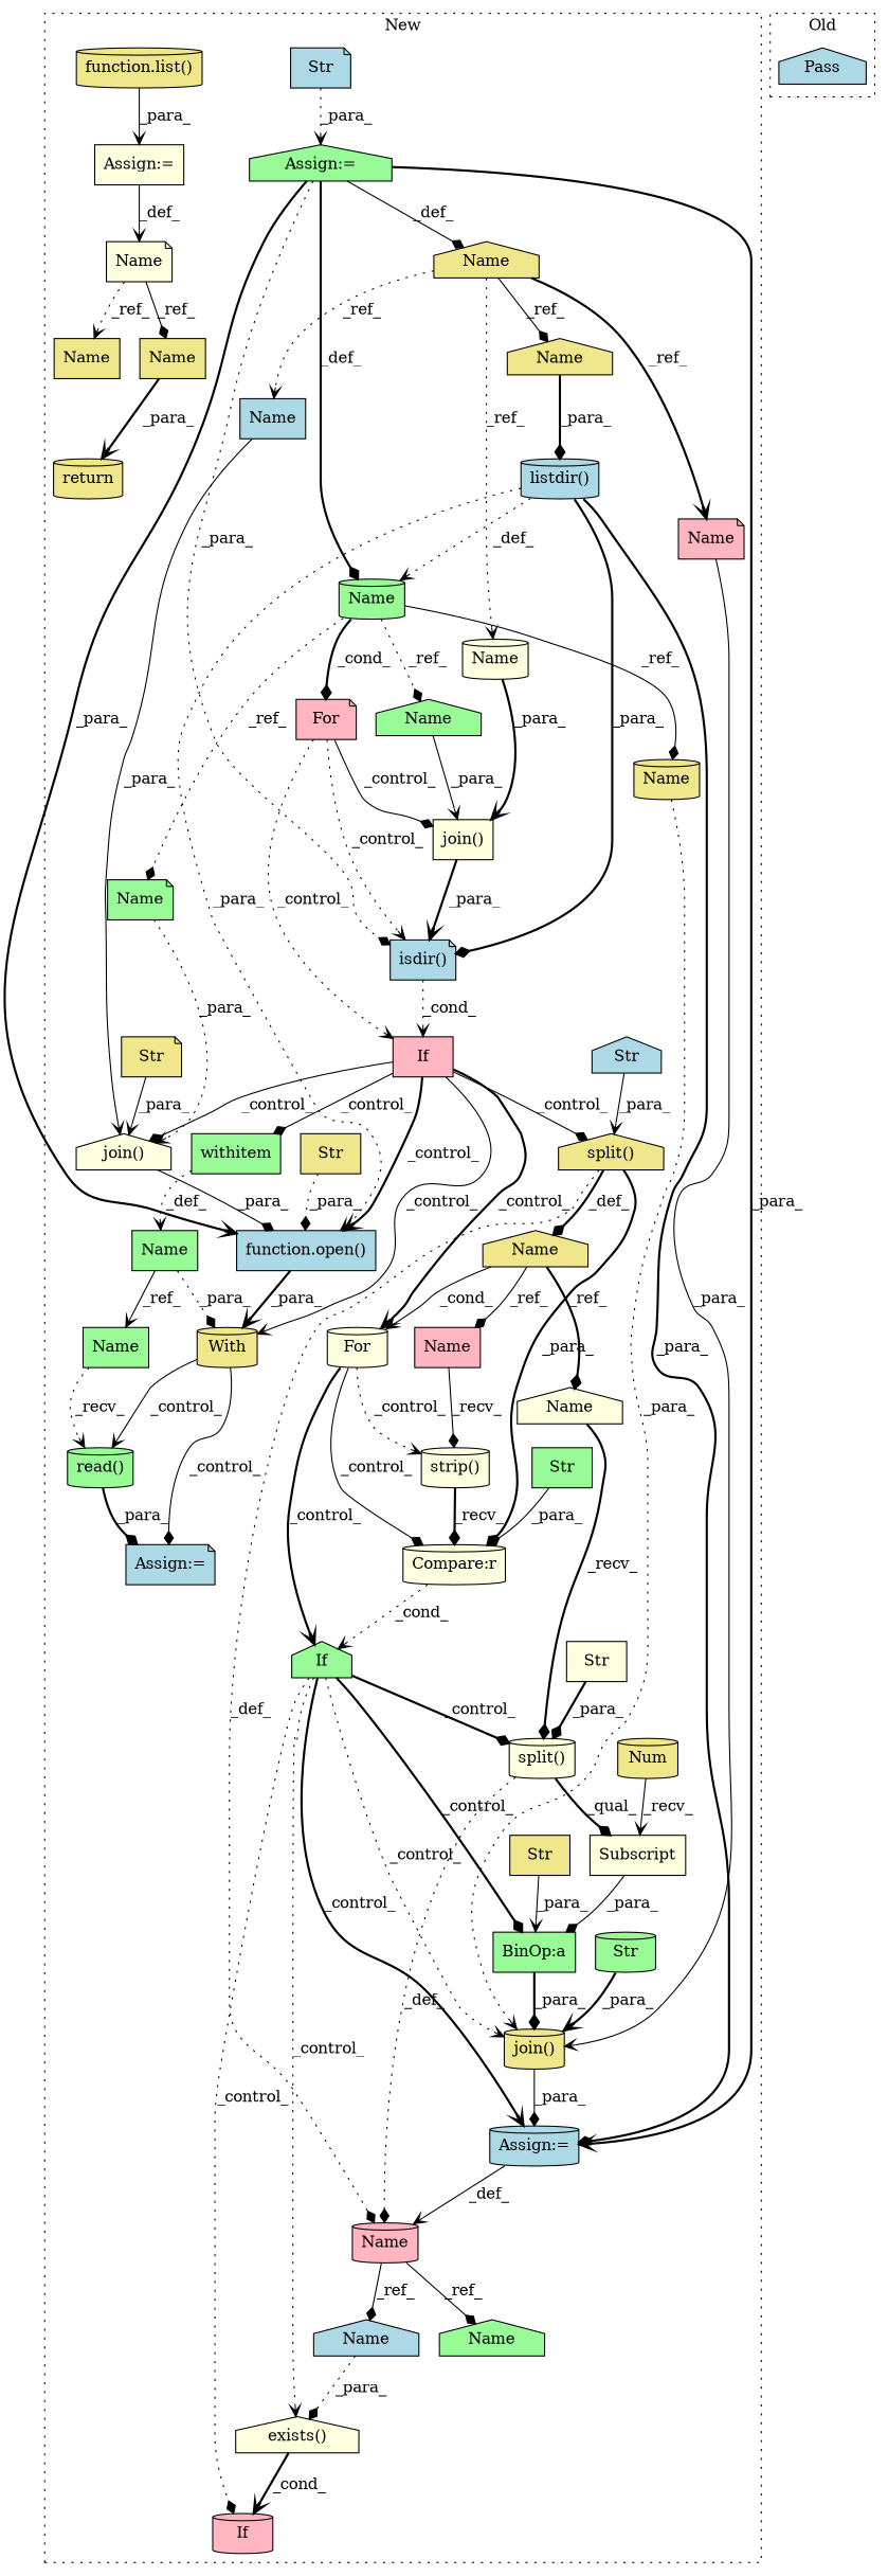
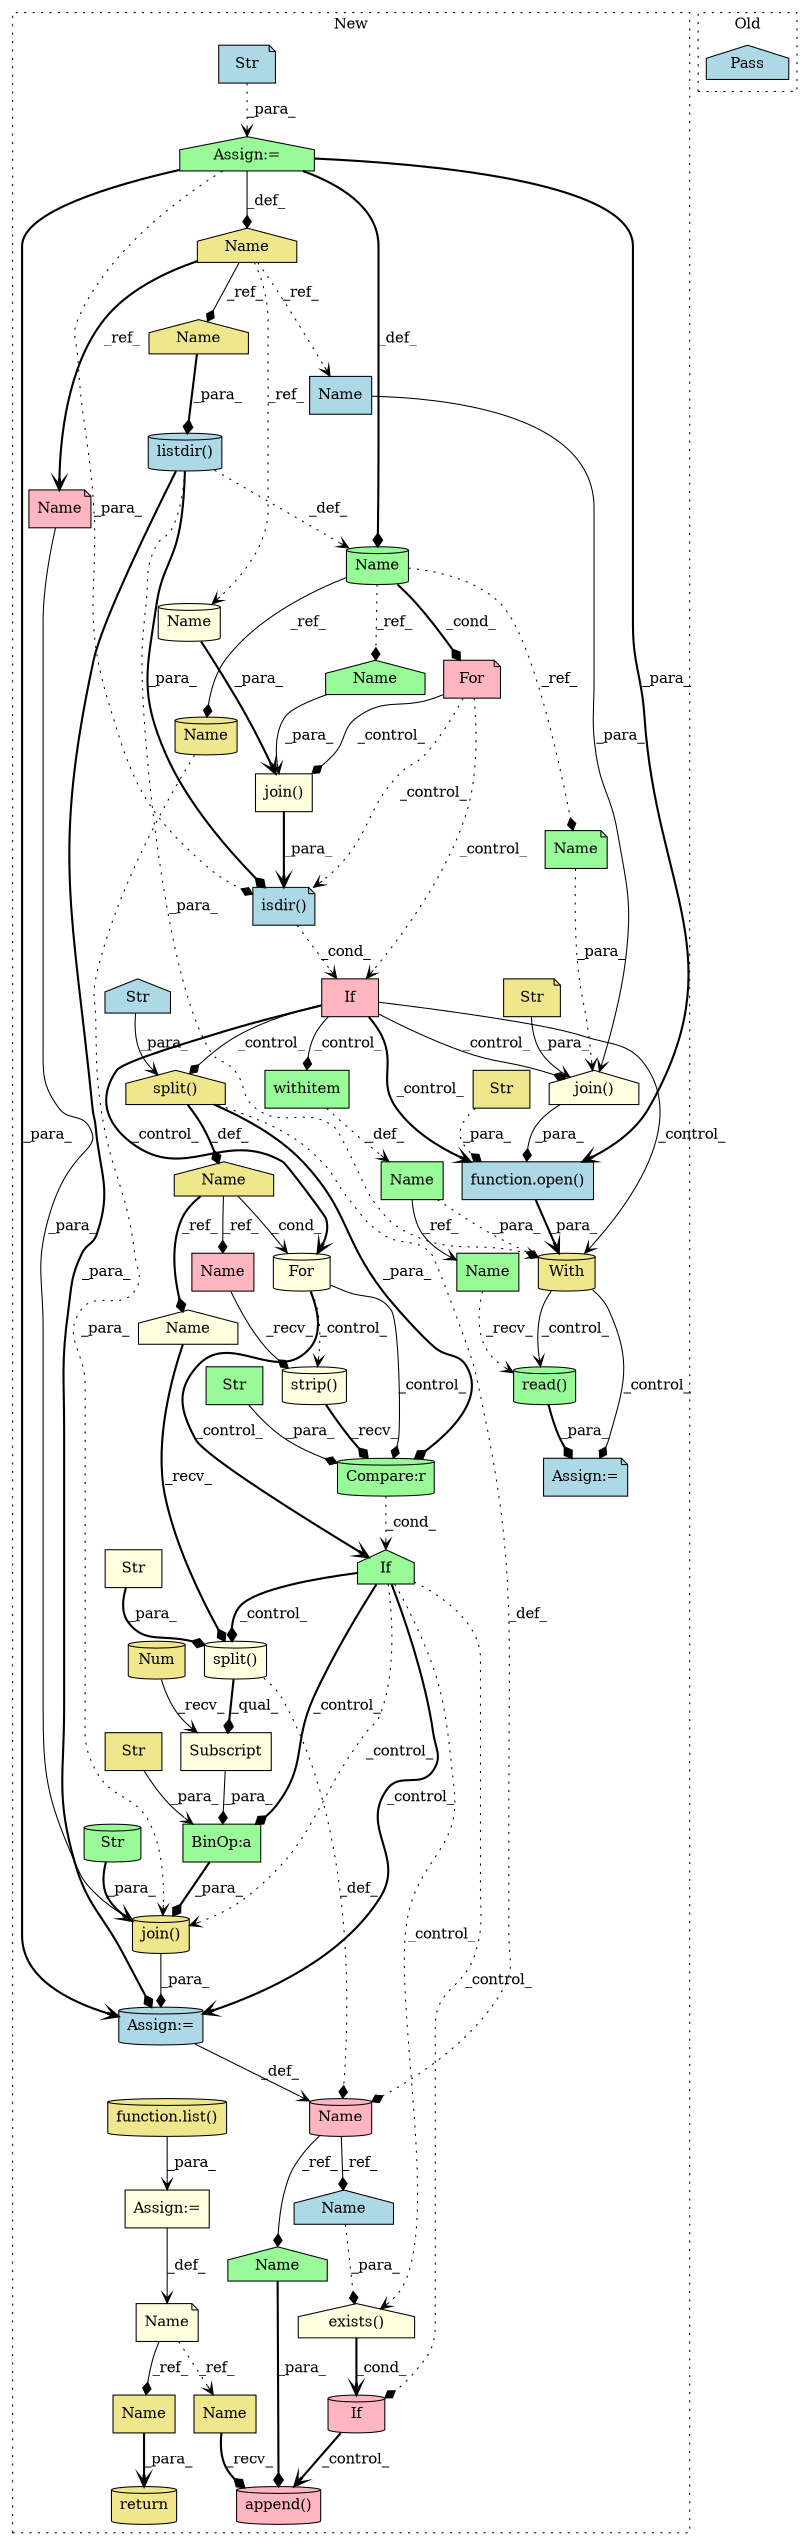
  digraph {
    node [a=87 fillcolor=khaki l=4 s=1060 shape=cylinder style=filled]
    edge [arrowhead=vee style=bold]
    n1 [a=75 fillcolor=lightblue l="11,1" label="listdir()" s="799,814"]
    n2 [a=75 l="13,1" label="join()" s="1111,1169"]
    n3 [fillcolor=palegreen l=2 label=Name s=793]
    n4 [a=96 fillcolor=lightpink l=3 label=If s=1191]
    n5 [a=107 fillcolor=lightpink l="4,10" label=For s="789,815" shape=note]
    n6 [a=68 fillcolor=lightblue l=3 label="Assign:=" s=1108]
    n7 [a=66 fillcolor=palegreen l=6 label=Str s=1134]
    n8 [a=96 fillcolor=palegreen l=3 label=If s=1057 shape=house]
    n9 [a=82 fillcolor=palegreen l=3 label="BinOp:a" s=1160 shape=box]
    n10 [a=96 fillcolor=lightpink l=3 label=If s=825 shape=box]
    n11 [a=63 fillcolor=lightyellow l="18,0" label=Subscript s="1142,0" shape=box]
    n12 [a=66 l=6 label=Str s=1163 shape=box]
    n13 [a=75 fillcolor=lightyellow l="13,1" label="join()" s="842,863" shape=box]
    n14 [a=39 l="5,88" label=With s="879,888"]
    n15 [a=75 fillcolor=lightyellow l="13,1" label="join()" s="889,926" shape=house]
    n16 [a=66 l=14 label=Str s=912 shape=note]
    n17 [fillcolor=palegreen label=Name s=954 shape=box]
    n18 [a=68 fillcolor=lightblue l=3 label="Assign:=" s=982 shape=note]
    n19 [a=75 fillcolor=lightyellow l="15,1" label="exists()" s="1194,1217" shape=house]
    n20 [a=107 fillcolor=lightyellow l="4,18" label=For s="1009,1039"]
    n21 [a=76 l=1 label=Num s=1158]
    n22 [a=75 fillcolor=lightyellow l=12 label="strip()"]
-   n23 [a=40 fillcolor=lightyellow l=18 label="Compare:r"]
+   n23 [a=40 fillcolor=palegreen l=18 label="Compare:r"]
    n24 [a=66 fillcolor=palegreen l=2 label=Str s=1076 shape=box]
    n25 [a=49 fillcolor=palegreen label=withitem s=884 shape=box]
    n26 [a=75 fillcolor=palegreen l=11 label="read()" s=985]
    n27 [a=75 fillcolor=lightyellow l="11,1" label="split()" s="1142,1156"]
    n28 [a=66 fillcolor=lightyellow l=3 label=Str s=1153 shape=box]
    n29 [a=75 l="13,1" label="split()" s="1021,1038" shape=house]
    n30 [a=66 fillcolor=lightblue label=Str s=1034 shape=house]
    n31 [label=Name s=687 shape=house]
    n32 [label=Name s=1013 shape=house]
    n33 [a=75 fillcolor=lightblue l="5,18" label="function.open()" s="884,932" shape=box]
    n34 [a=66 l=3 label=Str s=929 shape=box]
    n35 [a=75 fillcolor=lightblue l="14,1" label="isdir()" s="828,864" shape=note]
    n36 [a=68 fillcolor=palegreen l=3 label="Assign:=" s=691 shape=house]
    n37 [a=66 fillcolor=lightblue l=67 label=Str s=694 shape=note]
+   n38 [a=75 fillcolor=lightpink l="17,1" label="append()" s="1244,1269"]
    n39 [fillcolor=lightpink l=8 label=Name s=1100]
    n40 [fillcolor=lightyellow l=9 label=Name s=766 shape=note]
    n41 [a=93 l=7 label=return s=1275]
    n42 [a=75 l=6 label="function.list()" s=778]
    n43 [a=68 fillcolor=lightyellow l=3 label="Assign:=" s=775 shape=box]
    n44 [fillcolor=lightpink label=Name s=1124 shape=note]
    n45 [label=Name s=810 shape=house]
    n46 [fillcolor=lightyellow label=Name s=855]
    n47 [fillcolor=lightblue label=Name s=902 shape=box]
    n48 [fillcolor=lightblue l=8 label=Name s=1209 shape=house]
    n49 [fillcolor=palegreen l=8 label=Name s=1261 shape=house]
    n50 [fillcolor=palegreen label=Name s=985 shape=box]
    n51 [fillcolor=palegreen l=2 label=Name s=908 shape=note]
    n52 [fillcolor=palegreen l=2 label=Name s=861 shape=house]
    n53 [l=2 label=Name s=1130]
    n54 [l=9 label=Name s=1244 shape=box]
    n55 [l=9 label=Name s=1282 shape=box]
    n56 [fillcolor=lightyellow label=Name s=1142 shape=house]
    n57 [fillcolor=lightpink label=Name shape=box]
    n58 [a=62 fillcolor=lightblue label=Pass s=82 shape=house]
    subgraph cluster_1 {
      label=New
      style=dotted
      n1
      n2
      n3
      n4
      n5
      n6
      n7
      n8
      n9
      n10
      n11
      n12
      n13
      n14
      n15
      n16
      n17
      n18
      n19
      n20
      n21
      n22
      n23
      n24
      n25
      n26
      n27
      n28
      n29
      n30
      n31
      n32
      n33
      n34
      n35
      n36
      n37
+     n38
      n39
      n40
      n41
      n42
      n43
      n44
      n45
      n46
      n47
      n48
      n49
      n50
      n51
      n52
      n53
      n54
      n55
      n56
      n57
    }
    subgraph cluster_2 {
      label=Old
      style=dotted
      n58
    }
    n1 -> n3 [label=_def_ style=dotted]
    n1 -> n6 [arrowhead=diamond label=_para_]
-   n1 -> n33 [label=_para_ style=dotted]
+   n1 -> n14 [label=_para_ style=dotted]
    n1 -> n35 [arrowhead=diamond label=_para_]
    n2 -> n6 [arrowhead=diamond label=_para_ style=solid]
    n3 -> n5 [arrowhead=diamond label=_cond_]
    n3 -> n51 [arrowhead=diamond label=_ref_ style=dotted]
    n3 -> n52 [arrowhead=diamond label=_ref_ style=dotted]
    n3 -> n53 [arrowhead=diamond label=_ref_ style=solid]
+   n4 -> n38 [label=_control_]
    n5 -> n10 [label=_control_ style=dotted]
    n5 -> n13 [arrowhead=diamond label=_control_ style=solid]
    n5 -> n35 [label=_control_ style=dotted]
    n6 -> n39 [label=_def_ style=solid]
    n7 -> n2 [label=_para_]
    n8 -> n2 [label=_control_ style=dotted]
    n8 -> n4 [arrowhead=diamond label=_control_ style=dotted]
    n8 -> n6 [label=_control_]
    n8 -> n9 [arrowhead=diamond label=_control_]
    n8 -> n19 [label=_control_ style=dotted]
    n8 -> n27 [arrowhead=diamond label=_control_]
    n9 -> n2 [arrowhead=diamond label=_para_]
    n10 -> n14 [label=_control_ style=solid]
    n10 -> n15 [arrowhead=diamond label=_control_ style=solid]
    n10 -> n20 [label=_control_]
    n10 -> n25 [arrowhead=diamond label=_control_ style=solid]
    n10 -> n29 [arrowhead=diamond label=_control_ style=solid]
    n10 -> n33 [label=_control_]
    n11 -> n9 [arrowhead=diamond label=_para_ style=solid]
    n12 -> n9 [label=_para_ style=solid]
    n13 -> n35 [label=_para_]
    n14 -> n18 [arrowhead=diamond label=_control_ style=solid]
    n14 -> n26 [label=_control_ style=solid]
    n15 -> n33 [arrowhead=diamond label=_para_ style=solid]
    n16 -> n15 [label=_para_ style=solid]
    n17 -> n14 [arrowhead=diamond label=_para_ style=dotted]
    n17 -> n50 [label=_ref_ style=solid]
    n19 -> n4 [label=_cond_]
    n20 -> n8 [label=_control_]
    n20 -> n22 [label=_control_ style=dotted]
    n20 -> n23 [arrowhead=diamond label=_control_ style=solid]
    n21 -> n11 [label=_recv_ style=solid]
    n22 -> n23 [arrowhead=diamond label=_recv_]
    n23 -> n8 [label=_cond_ style=dotted]
    n24 -> n23 [arrowhead=diamond label=_para_ style=solid]
    n25 -> n17 [label=_def_ style=dotted]
    n26 -> n18 [arrowhead=diamond label=_para_]
    n27 -> n11 [arrowhead=diamond label=_qual_]
    n27 -> n39 [arrowhead=diamond label=_def_ style=dotted]
    n28 -> n27 [arrowhead=diamond label=_para_]
    n29 -> n23 [arrowhead=diamond label=_para_]
    n29 -> n32 [arrowhead=diamond label=_def_]
    n29 -> n39 [arrowhead=diamond label=_def_ style=dotted]
    n30 -> n29 [label=_para_ style=solid]
    n31 -> n44 [label=_ref_]
    n31 -> n45 [arrowhead=diamond label=_ref_ style=solid]
    n31 -> n46 [label=_ref_ style=dotted]
    n31 -> n47 [label=_ref_ style=dotted]
    n32 -> n20 [label=_cond_ style=solid]
    n32 -> n56 [arrowhead=diamond label=_ref_]
    n32 -> n57 [arrowhead=diamond label=_ref_ style=solid]
    n33 -> n14 [label=_para_]
    n34 -> n33 [arrowhead=diamond label=_para_ style=dotted]
    n35 -> n10 [label=_cond_ style=dotted]
    n36 -> n3 [arrowhead=diamond label=_def_]
    n36 -> n6 [label=_para_]
    n36 -> n31 [arrowhead=diamond label=_def_ style=solid]
    n36 -> n33 [label=_para_]
    n36 -> n35 [arrowhead=diamond label=_para_ style=dotted]
    n37 -> n36 [label=_para_ style=dotted]
    n39 -> n48 [arrowhead=diamond label=_ref_ style=solid]
    n39 -> n49 [arrowhead=diamond label=_ref_ style=solid]
    n40 -> n54 [label=_ref_ style=dotted]
    n40 -> n55 [arrowhead=diamond label=_ref_ style=solid]
    n42 -> n43 [label=_para_ style=solid]
    n43 -> n40 [label=_def_ style=solid]
    n44 -> n2 [label=_para_ style=solid]
    n45 -> n1 [arrowhead=diamond label=_para_]
    n46 -> n13 [label=_para_]
    n47 -> n15 [label=_para_ style=solid]
    n48 -> n19 [arrowhead=diamond label=_para_ style=dotted]
+   n49 -> n38 [arrowhead=diamond label=_para_]
    n50 -> n26 [label=_recv_ style=dotted]
    n51 -> n15 [label=_para_ style=dotted]
    n52 -> n13 [label=_para_ style=solid]
    n53 -> n2 [label=_para_ style=dotted]
+   n54 -> n38 [arrowhead=diamond label=_recv_]
    n55 -> n41 [label=_para_]
    n56 -> n27 [arrowhead=diamond label=_recv_]
    n57 -> n22 [arrowhead=diamond label=_recv_ style=solid]
  }
